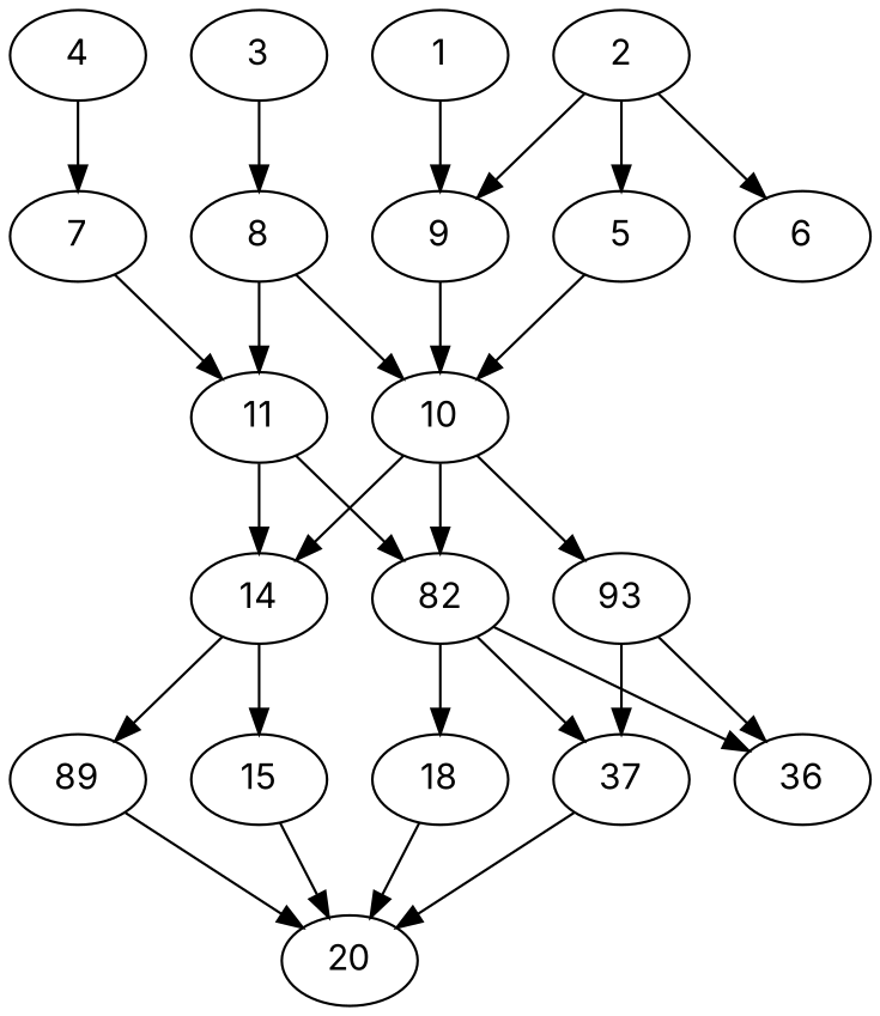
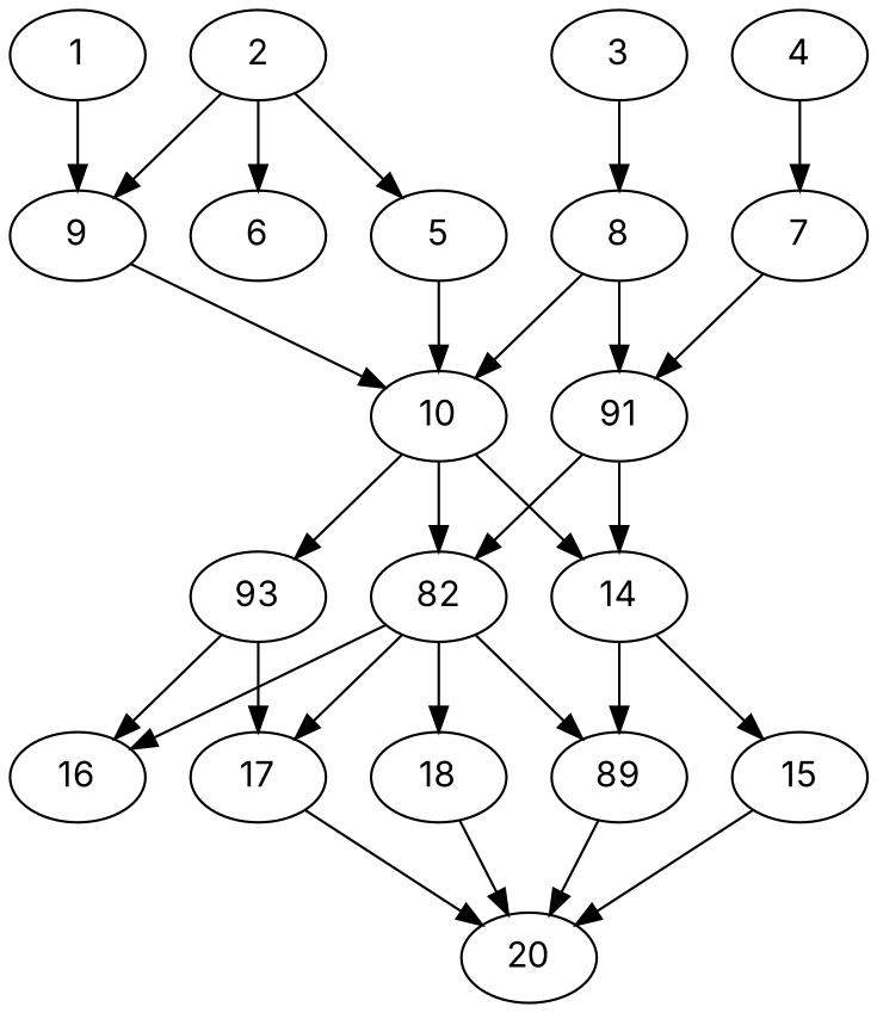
  digraph {
    fontname=Inter
    node [alpha=0.14 fontname=Inter]
    edge [fontname=Inter]
    1 [alpha=0.09 expect_size=7607296]
    9 [expect_size=35633152]
    10 [alpha=0.11 expect_size=37753856]
    n4 [alpha=0.15 expect_size=25924608 label=82]
    n5 [alpha=0.18 expect_size=43357184 label=93]
    14 [alpha=0.08 expect_size=42950656]
    2 [alpha=0.07 expect_size=19806208]
    5 [alpha=0.20 expect_size=15163392]
    6 [alpha=0.16 expect_size=17423360]
    3 [alpha=0.20 expect_size=23401472]
    8 [alpha=0.16 expect_size=30036992]
-   11 [alpha=0.19 expect_size=51162112]
+   11 [alpha=0.19 expect_size=51162112 label=91]
    4 [alpha=0.05 expect_size=8483840]
    7 [alpha=0.13 expect_size=21492736]
-   16 [alpha=0.07 expect_size=7138304 label=36]
-   17 [alpha=0.03 expect_size=45034496 label=37]
+   16 [alpha=0.07 expect_size=7138304]
+   17 [alpha=0.03 expect_size=45034496]
    18 [expect_size=28212224]
    n18 [alpha=0.19 expect_size=17814528 label=89]
    15 [alpha=0.03 expect_size=7161856]
    20 [alpha=0.11 expect_size=49987584]
    1 -> 9
    9 -> 10
    10 -> n4
    10 -> n5
    10 -> 14
    n4 -> 16
    n4 -> 17
    n4 -> 18
+   n4 -> n18
    n5 -> 16
    n5 -> 17
    14 -> n18
    14 -> 15
    2 -> 9
    2 -> 5
    2 -> 6
    5 -> 10
    3 -> 8
    8 -> 10
    8 -> 11
    11 -> n4
    11 -> 14
    4 -> 7
    7 -> 11
    17 -> 20
    18 -> 20
    n18 -> 20
    15 -> 20
  }
